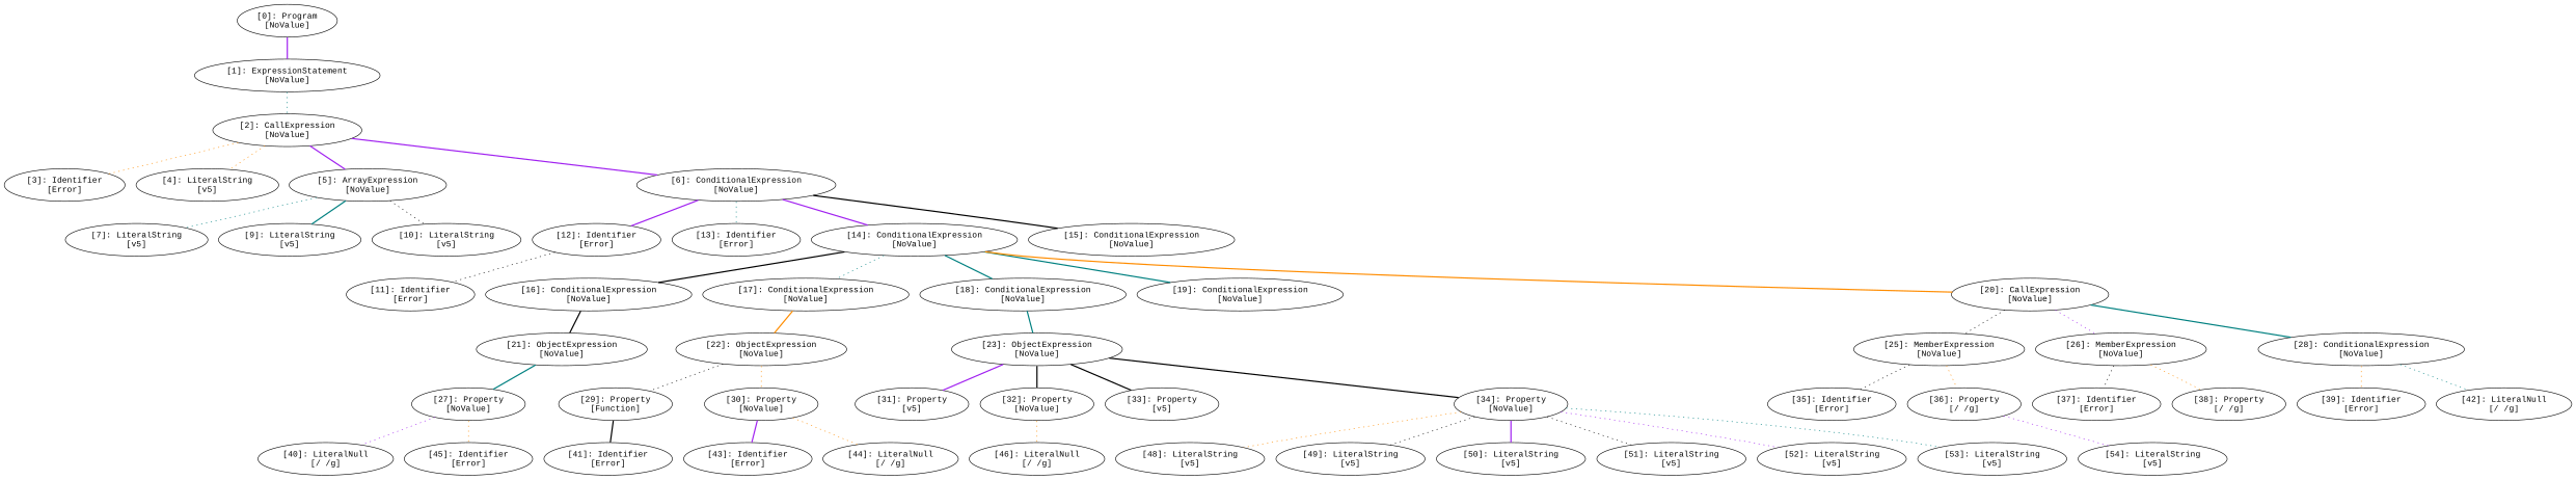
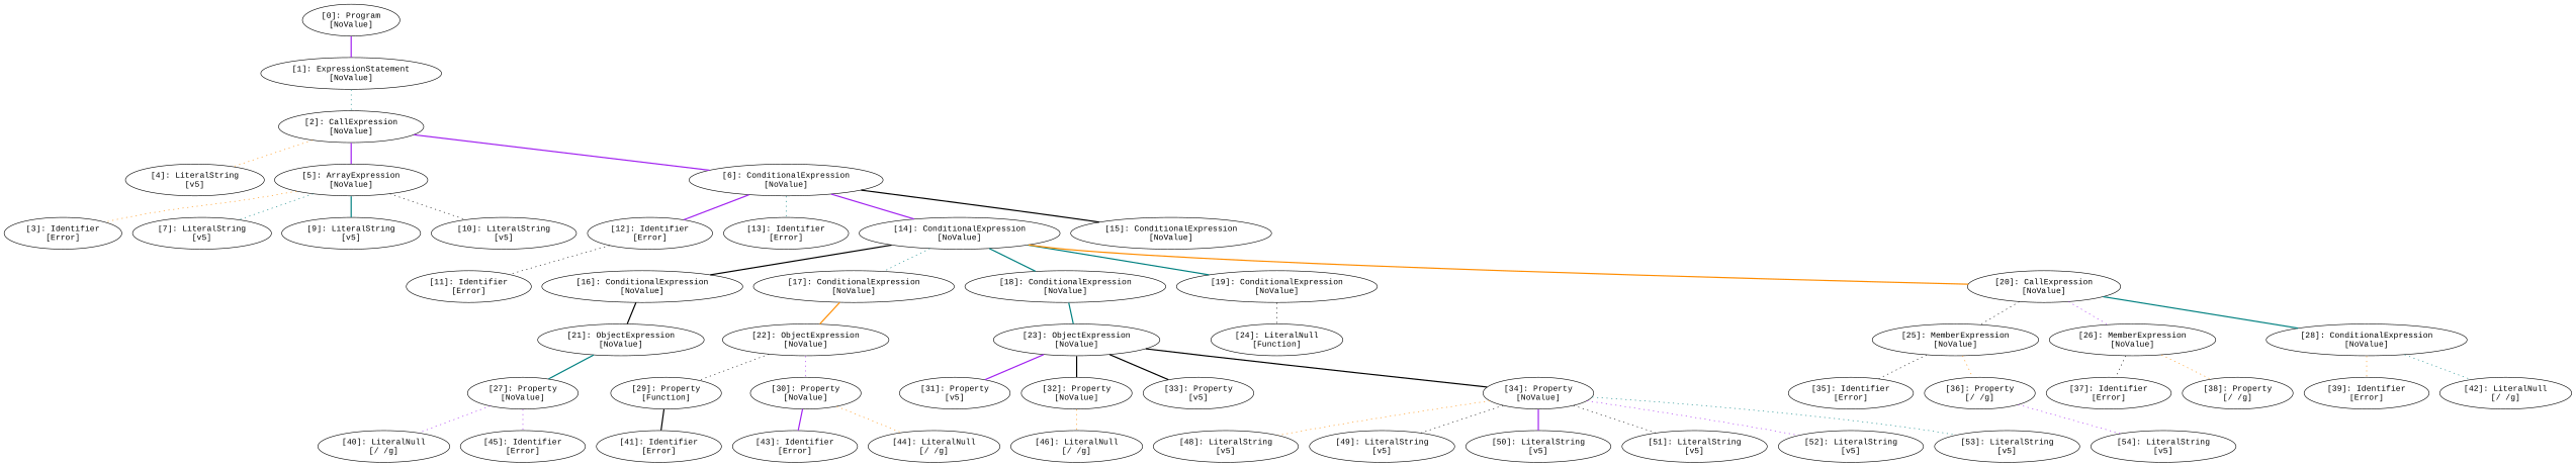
  graph {
    fontname="Liberation Mono"
    node [fontname="Liberation Mono"]
    edge [color=black fontname="Liberation Mono" style=dotted]
    n1 [label="[0]: Program\n[NoValue]"]
    n2 [label="[1]: ExpressionStatement\n[NoValue]"]
    n3 [label="[2]: CallExpression\n[NoValue]"]
    n4 [label="[3]: Identifier\n[Error]"]
    n5 [label="[4]: LiteralString\n[v5]"]
    n6 [label="[5]: ArrayExpression\n[NoValue]"]
    n7 [label="[6]: ConditionalExpression\n[NoValue]"]
    n8 [label="[7]: LiteralString\n[v5]"]
    n9 [label="[9]: LiteralString\n[v5]"]
    n10 [label="[10]: LiteralString\n[v5]"]
    n11 [label="[12]: Identifier\n[Error]"]
    n12 [label="[13]: Identifier\n[Error]"]
    n13 [label="[14]: ConditionalExpression\n[NoValue]"]
    n14 [label="[15]: ConditionalExpression\n[NoValue]"]
    n15 [label="[11]: Identifier\n[Error]"]
    n16 [label="[16]: ConditionalExpression\n[NoValue]"]
    n17 [label="[17]: ConditionalExpression\n[NoValue]"]
    n18 [label="[18]: ConditionalExpression\n[NoValue]"]
    n19 [label="[19]: ConditionalExpression\n[NoValue]"]
    n20 [label="[20]: CallExpression\n[NoValue]"]
    n21 [label="[21]: ObjectExpression\n[NoValue]"]
    n22 [label="[22]: ObjectExpression\n[NoValue]"]
    n23 [label="[23]: ObjectExpression\n[NoValue]"]
+   n24 [label="[24]: LiteralNull\n[Function]"]
    n25 [label="[25]: MemberExpression\n[NoValue]"]
    n26 [label="[26]: MemberExpression\n[NoValue]"]
    n27 [label="[28]: ConditionalExpression\n[NoValue]"]
    n28 [label="[27]: Property\n[NoValue]"]
    n29 [label="[29]: Property\n[Function]"]
    n30 [label="[30]: Property\n[NoValue]"]
    n31 [label="[31]: Property\n[v5]"]
    n32 [label="[32]: Property\n[NoValue]"]
    n33 [label="[33]: Property\n[v5]"]
    n34 [label="[34]: Property\n[NoValue]"]
    n35 [label="[35]: Identifier\n[Error]"]
    n36 [label="[36]: Property\n[/ /g]"]
    n37 [label="[37]: Identifier\n[Error]"]
    n38 [label="[38]: Property\n[/ /g]"]
    n39 [label="[39]: Identifier\n[Error]"]
    n40 [label="[42]: LiteralNull\n[/ /g]"]
    n41 [label="[40]: LiteralNull\n[/ /g]"]
    n42 [label="[45]: Identifier\n[Error]"]
    n43 [label="[41]: Identifier\n[Error]"]
    n44 [label="[43]: Identifier\n[Error]"]
    n45 [label="[44]: LiteralNull\n[/ /g]"]
    n46 [label="[46]: LiteralNull\n[/ /g]"]
    n47 [label="[48]: LiteralString\n[v5]"]
    n48 [label="[49]: LiteralString\n[v5]"]
    n49 [label="[50]: LiteralString\n[v5]"]
    n50 [label="[51]: LiteralString\n[v5]"]
    n51 [label="[52]: LiteralString\n[v5]"]
    n52 [label="[53]: LiteralString\n[v5]"]
    n53 [label="[54]: LiteralString\n[v5]"]
    n1 -- n2 [color=purple style=bold]
    n2 -- n3 [color=teal]
-   n3 -- n4 [color=darkorange]
+   n6 -- n4 [color=darkorange]
    n3 -- n5 [color=darkorange]
    n3 -- n6 [color=purple style=bold]
    n3 -- n7 [color=purple style=bold]
    n6 -- n8 [color=teal]
    n6 -- n9 [color=teal style=bold]
    n6 -- n10
    n7 -- n11 [color=purple style=bold]
    n7 -- n12 [color=teal]
    n7 -- n13 [color=purple style=bold]
    n7 -- n14 [style=bold]
    n11 -- n15
    n13 -- n16 [style=bold]
    n13 -- n17 [color=teal]
    n13 -- n18 [color=teal style=bold]
    n13 -- n19 [color=teal style=bold]
    n13 -- n20 [color=darkorange style=bold]
    n16 -- n21 [style=bold]
    n17 -- n22 [color=darkorange style=bold]
    n18 -- n23 [color=teal style=bold]
+   n19 -- n24
    n20 -- n25
    n20 -- n26 [color=purple]
    n20 -- n27 [color=teal style=bold]
    n21 -- n28 [color=teal style=bold]
    n22 -- n29
-   n22 -- n30 [color=darkorange]
+   n22 -- n30 [color=purple]
    n23 -- n31 [color=purple style=bold]
    n23 -- n32 [style=bold]
    n23 -- n33 [style=bold]
    n23 -- n34 [style=bold]
    n25 -- n35
    n25 -- n36 [color=darkorange]
    n26 -- n37
    n26 -- n38 [color=darkorange]
    n27 -- n39 [color=darkorange]
    n27 -- n40 [color=teal]
    n28 -- n41 [color=purple]
-   n28 -- n42 [color=darkorange]
+   n28 -- n42 [color=purple]
    n29 -- n43 [style=bold]
    n30 -- n44 [color=purple style=bold]
    n30 -- n45 [color=darkorange]
    n32 -- n46 [color=darkorange]
    n34 -- n47 [color=darkorange]
    n34 -- n48
    n34 -- n49 [color=purple style=bold]
    n34 -- n50
    n34 -- n51 [color=purple]
    n34 -- n52 [color=teal]
    n36 -- n53 [color=purple]
  }
